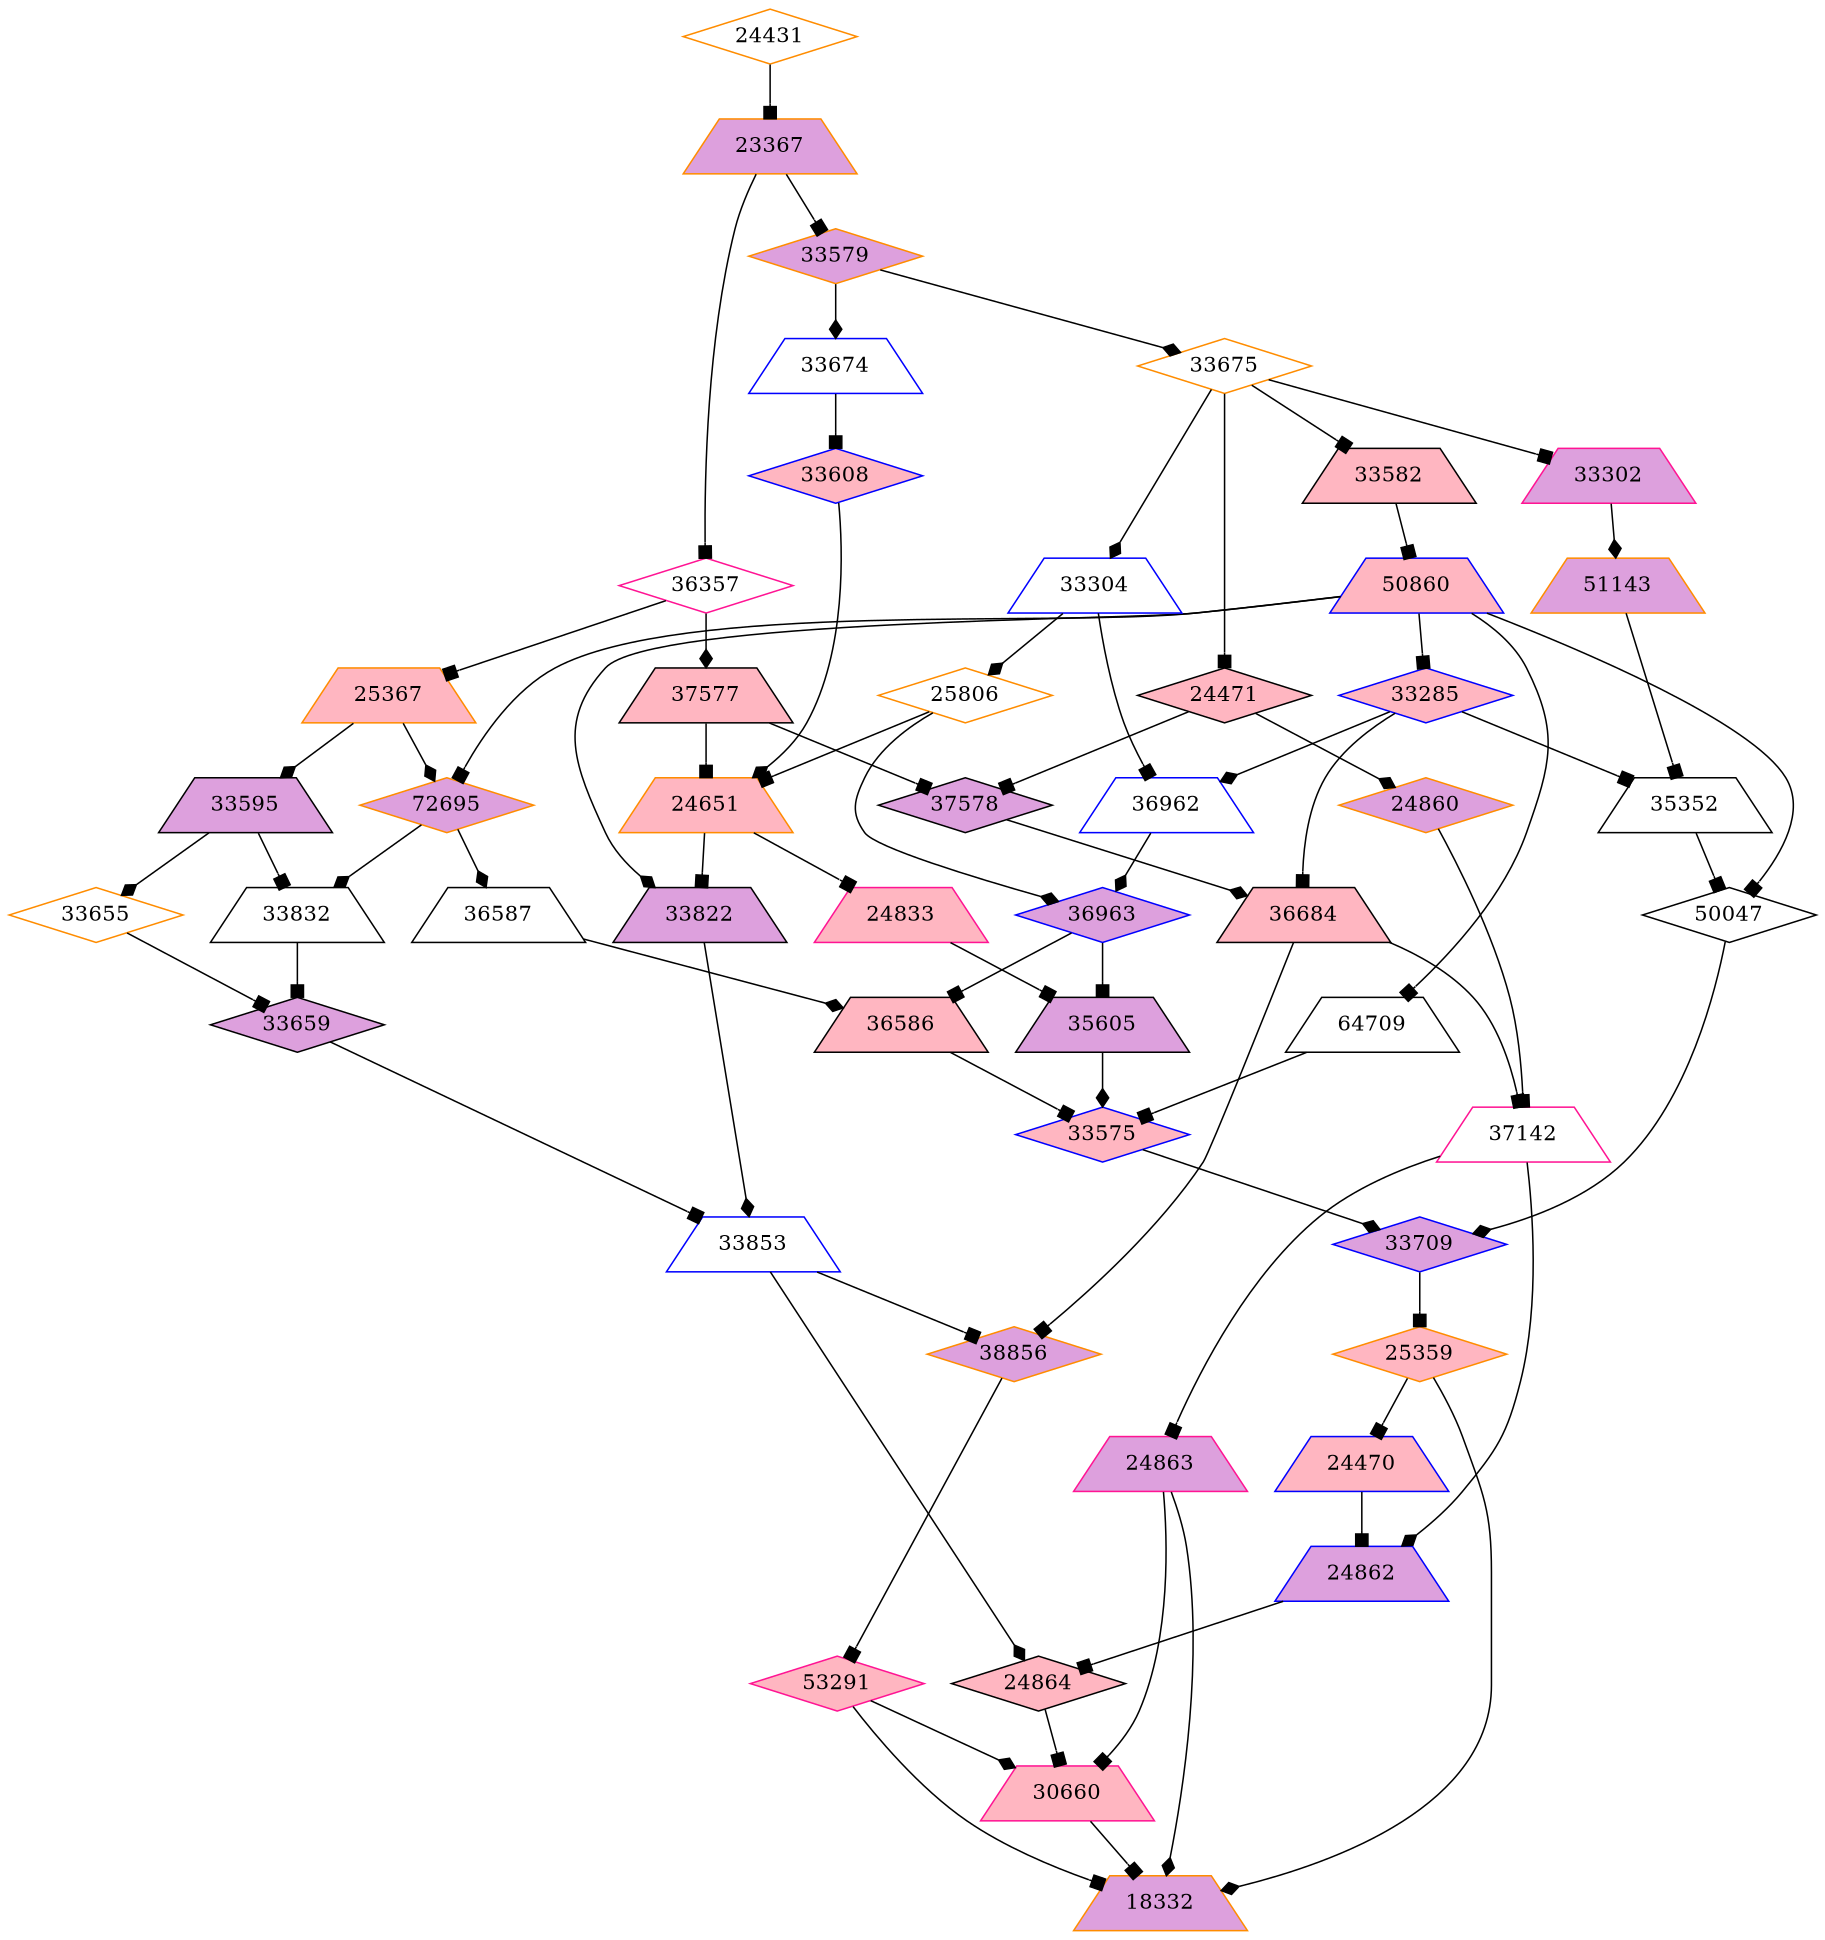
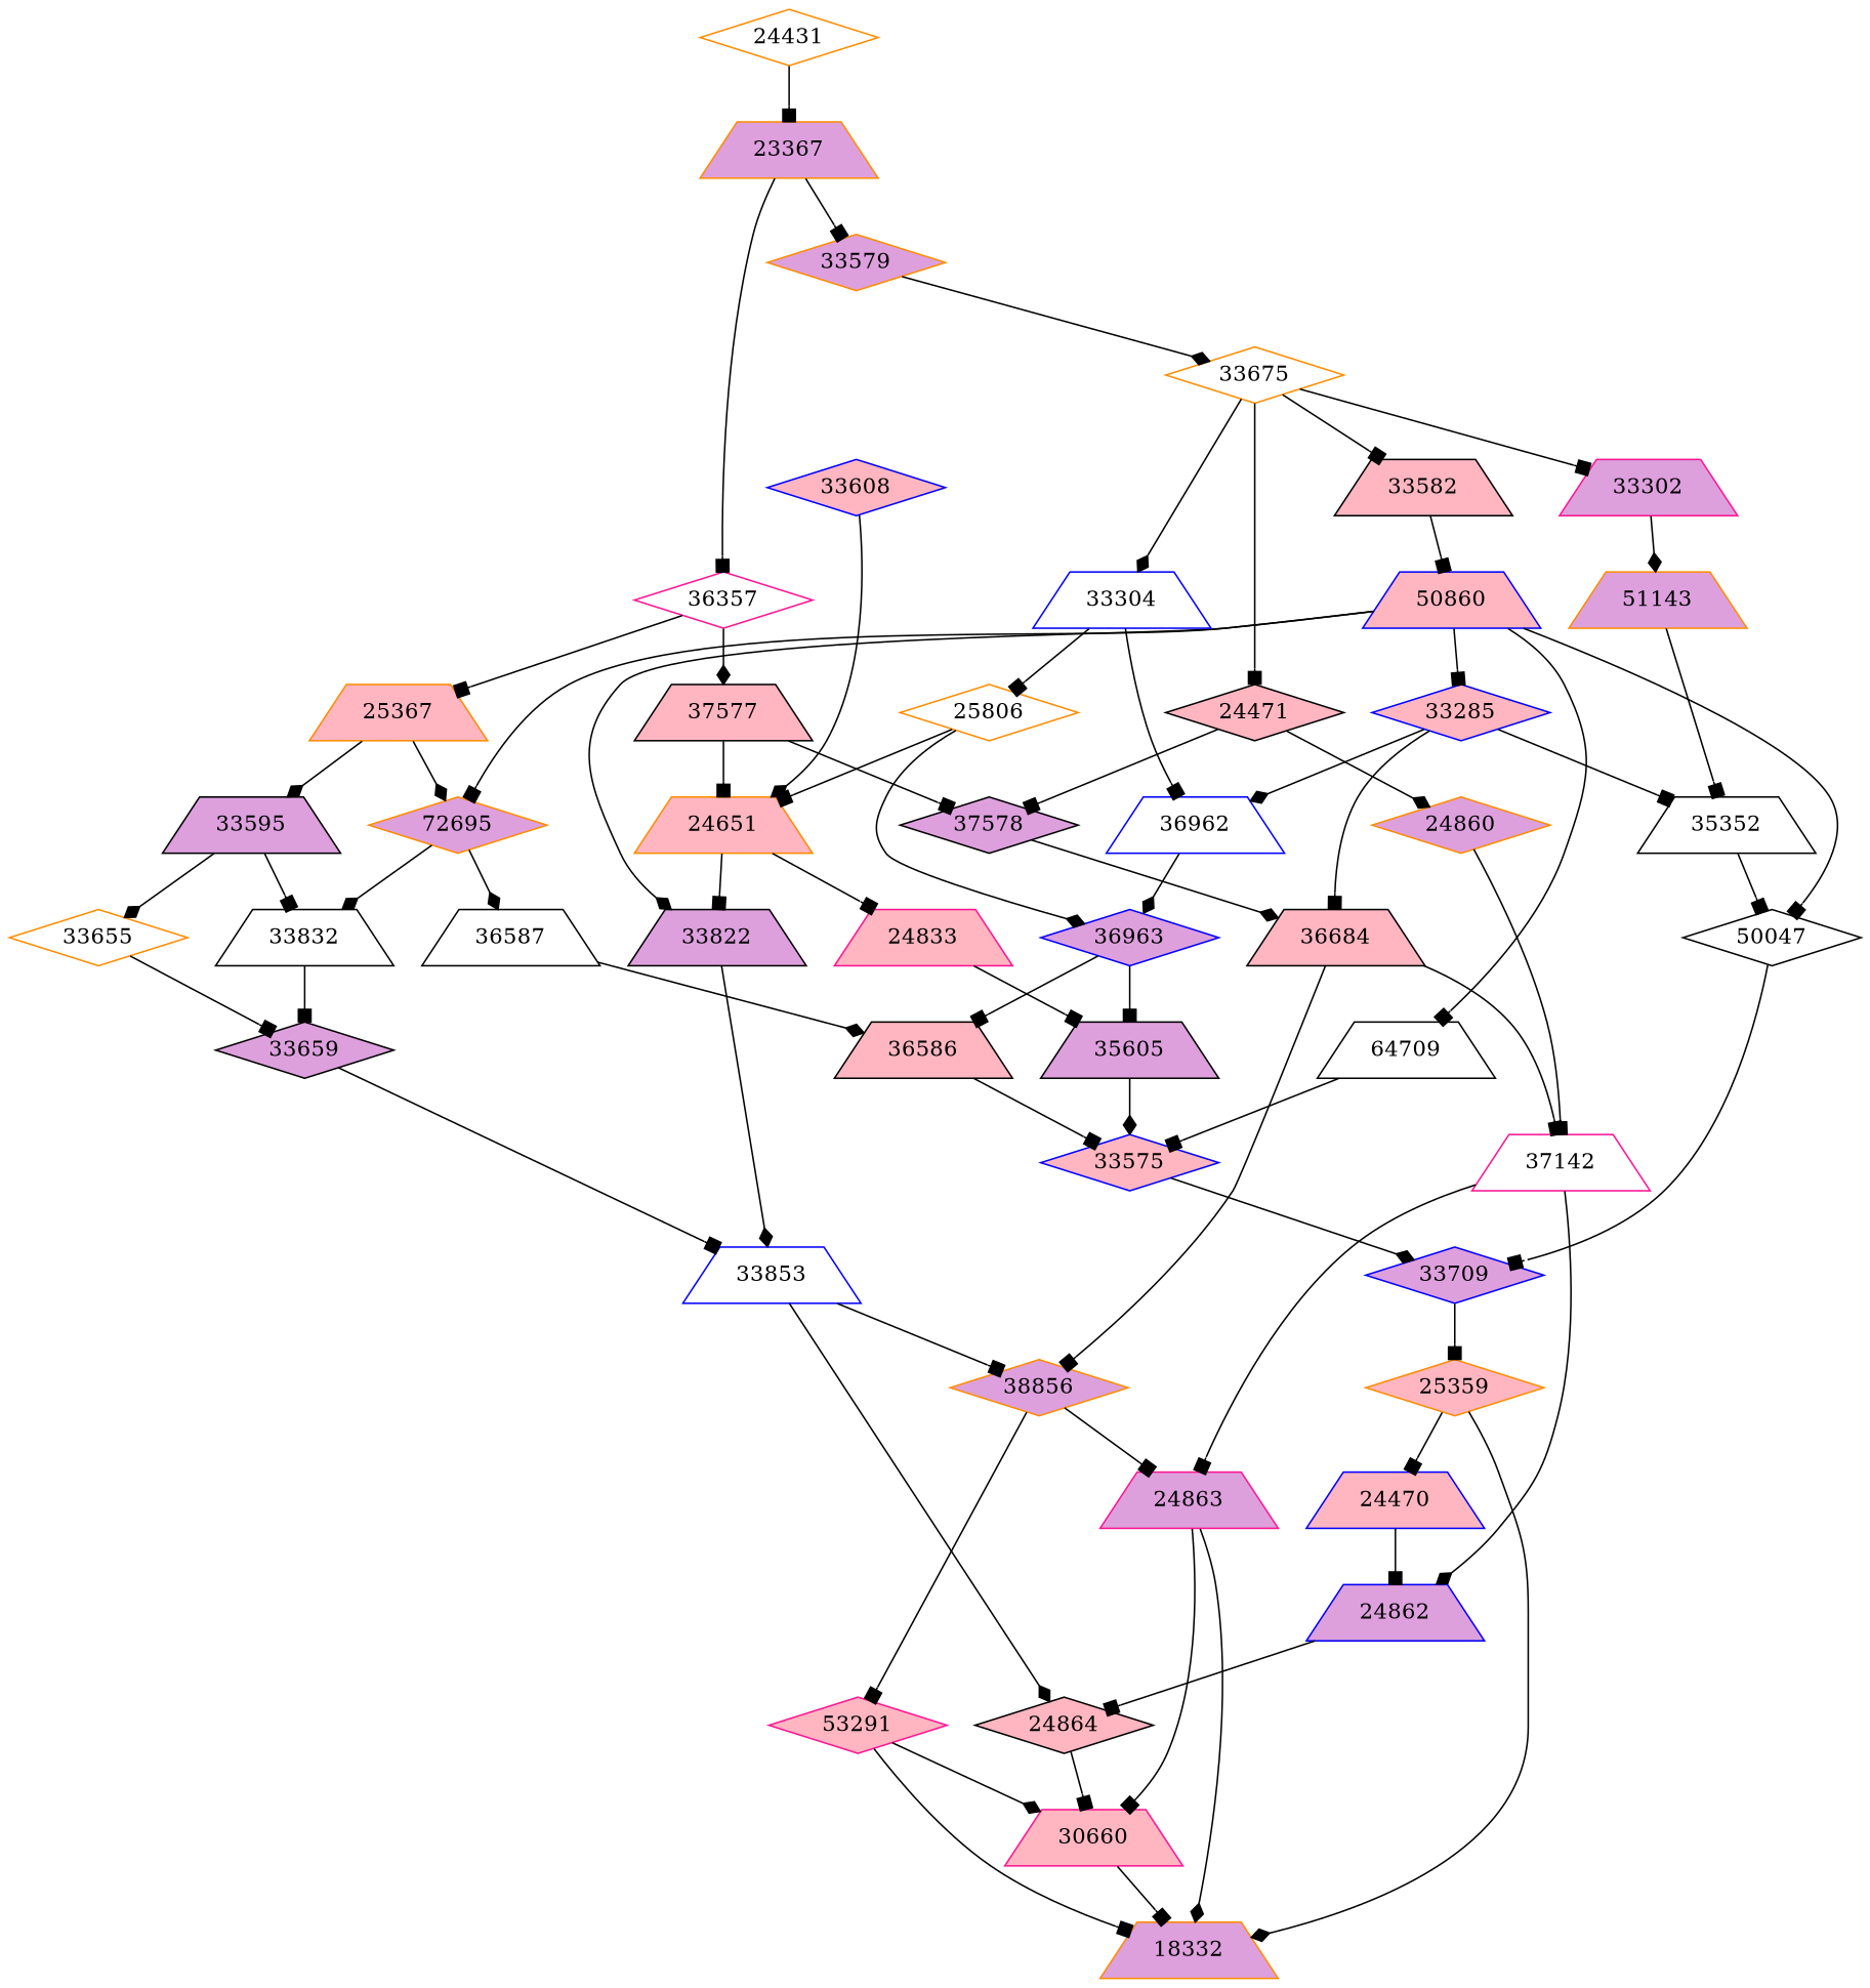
  strict digraph {
    node [color=black fillcolor=plum shape=trapezium style=filled]
    edge [arrowhead=box]
    n1 [color=darkorange label=18332]
    n2 [color=deeppink fillcolor=lightpink label=30660]
    n3 [color=deeppink label=24863]
    n4 [color=deeppink fillcolor=lightpink label=53291 shape=diamond]
    n5 [color=darkorange fillcolor=lightpink label=25359 shape=diamond]
    n6 [color=blue fillcolor=lightpink label=24470]
    n7 [color=blue label=24862]
    n8 [fillcolor=lightpink label=24864 shape=diamond]
    n9 [color=darkorange label=38856 shape=diamond]
    n10 [color=deeppink fillcolor=white label=37142]
    n11 [color=blue label=33709 shape=diamond]
    n12 [color=blue fillcolor=white label=33853]
    n13 [fillcolor=lightpink label=36684]
    n14 [color=darkorange label=24860 shape=diamond]
    n15 [fillcolor=white label=50047 shape=diamond]
    n16 [color=blue fillcolor=lightpink label=33575 shape=diamond]
    n17 [label=33659 shape=diamond]
    n18 [label=33822]
    n19 [color=blue fillcolor=lightpink label=33285 shape=diamond]
    n20 [fillcolor=white label=35352]
    n21 [color=blue fillcolor=white label=36962]
    n22 [color=blue label=36963 shape=diamond]
    n23 [label=37578 shape=diamond]
    n24 [fillcolor=lightpink label=24471 shape=diamond]
    n25 [color=blue fillcolor=lightpink label=50860]
    n26 [fillcolor=white label=64709]
    n27 [color=darkorange label=72695 shape=diamond]
    n28 [fillcolor=white label=33832]
    n29 [fillcolor=white label=36587]
    n30 [fillcolor=lightpink label=36586]
    n31 [label=35605]
    n32 [color=darkorange fillcolor=white label=33655 shape=diamond]
    n33 [color=darkorange fillcolor=lightpink label=24651]
    n34 [color=deeppink fillcolor=lightpink label=24833]
    n35 [fillcolor=lightpink label=37577]
    n36 [color=darkorange fillcolor=white label=33675 shape=diamond]
    n37 [fillcolor=lightpink label=33582]
    n38 [color=deeppink label=33302]
    n39 [color=blue fillcolor=white label=33304]
    n40 [color=darkorange label=51143]
    n41 [color=darkorange fillcolor=white label=25806 shape=diamond]
    n42 [label=33595]
    n43 [color=blue fillcolor=lightpink label=33608 shape=diamond]
    n44 [color=deeppink fillcolor=white label=36357 shape=diamond]
    n45 [color=darkorange fillcolor=lightpink label=25367]
    n46 [color=darkorange label=33579 shape=diamond]
-   n47 [color=blue fillcolor=white label=33674]
    n48 [color=darkorange label=23367]
    n49 [color=darkorange fillcolor=white label=24431 shape=diamond]
    n2 -> n1
    n3 -> n1 [arrowhead=diamond]
    n3 -> n2
    n4 -> n1
    n4 -> n2 [arrowhead=diamond]
    n5 -> n1 [arrowhead=diamond]
    n5 -> n6
    n6 -> n7
    n7 -> n8
    n8 -> n2
+   n9 -> n3
    n9 -> n4
    n10 -> n3
    n10 -> n7 [arrowhead=diamond]
    n11 -> n5
    n12 -> n8 [arrowhead=diamond]
    n12 -> n9
    n13 -> n9
    n13 -> n10
    n14 -> n10
-   n15 -> n11 [arrowhead=diamond]
+   n15 -> n11
    n16 -> n11 [arrowhead=diamond]
    n17 -> n12
    n18 -> n12 [arrowhead=diamond]
    n19 -> n13
    n19 -> n20
    n19 -> n21 [arrowhead=diamond]
    n20 -> n15
    n21 -> n22 [arrowhead=diamond]
    n22 -> n30
    n22 -> n31
    n23 -> n13 [arrowhead=diamond]
    n24 -> n14 [arrowhead=diamond]
    n24 -> n23
    n25 -> n15
    n25 -> n18 [arrowhead=diamond]
    n25 -> n19
    n25 -> n26
    n25 -> n27
    n26 -> n16
    n27 -> n28 [arrowhead=diamond]
    n27 -> n29 [arrowhead=diamond]
    n28 -> n17
    n29 -> n30 [arrowhead=diamond]
    n30 -> n16
    n31 -> n16 [arrowhead=diamond]
    n32 -> n17
    n33 -> n18
    n33 -> n34
    n34 -> n31
    n35 -> n23
    n35 -> n33
    n36 -> n24
    n36 -> n37
    n36 -> n38
    n36 -> n39 [arrowhead=diamond]
    n37 -> n25
    n38 -> n40 [arrowhead=diamond]
    n39 -> n21
-   n39 -> n41 [arrowhead=diamond]
+   n39 -> n41
    n40 -> n20
    n41 -> n22 [arrowhead=diamond]
    n41 -> n33
    n42 -> n28
    n42 -> n32 [arrowhead=diamond]
    n43 -> n33 [arrowhead=diamond]
    n44 -> n35 [arrowhead=diamond]
    n44 -> n45
    n45 -> n27 [arrowhead=diamond]
    n45 -> n42 [arrowhead=diamond]
    n46 -> n36 [arrowhead=diamond]
-   n46 -> n47 [arrowhead=diamond]
-   n47 -> n43
    n48 -> n44
    n48 -> n46
    n49 -> n48
  }
